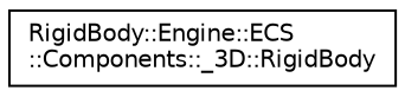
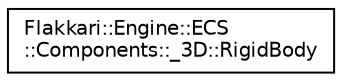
  digraph {
    rankdir=TB
-   n1 [color=black fillcolor=white fontname=Helvetica fontsize=10 height=0.2 label="RigidBody::Engine::ECS\l::Components::_3D::RigidBody" shape=record style=filled width=0.4]
+   n1 [color=black fillcolor=white fontname=Helvetica fontsize=10 height=0.2 label="Flakkari::Engine::ECS\l::Components::_3D::RigidBody" shape=record style=filled width=0.4]
  }
